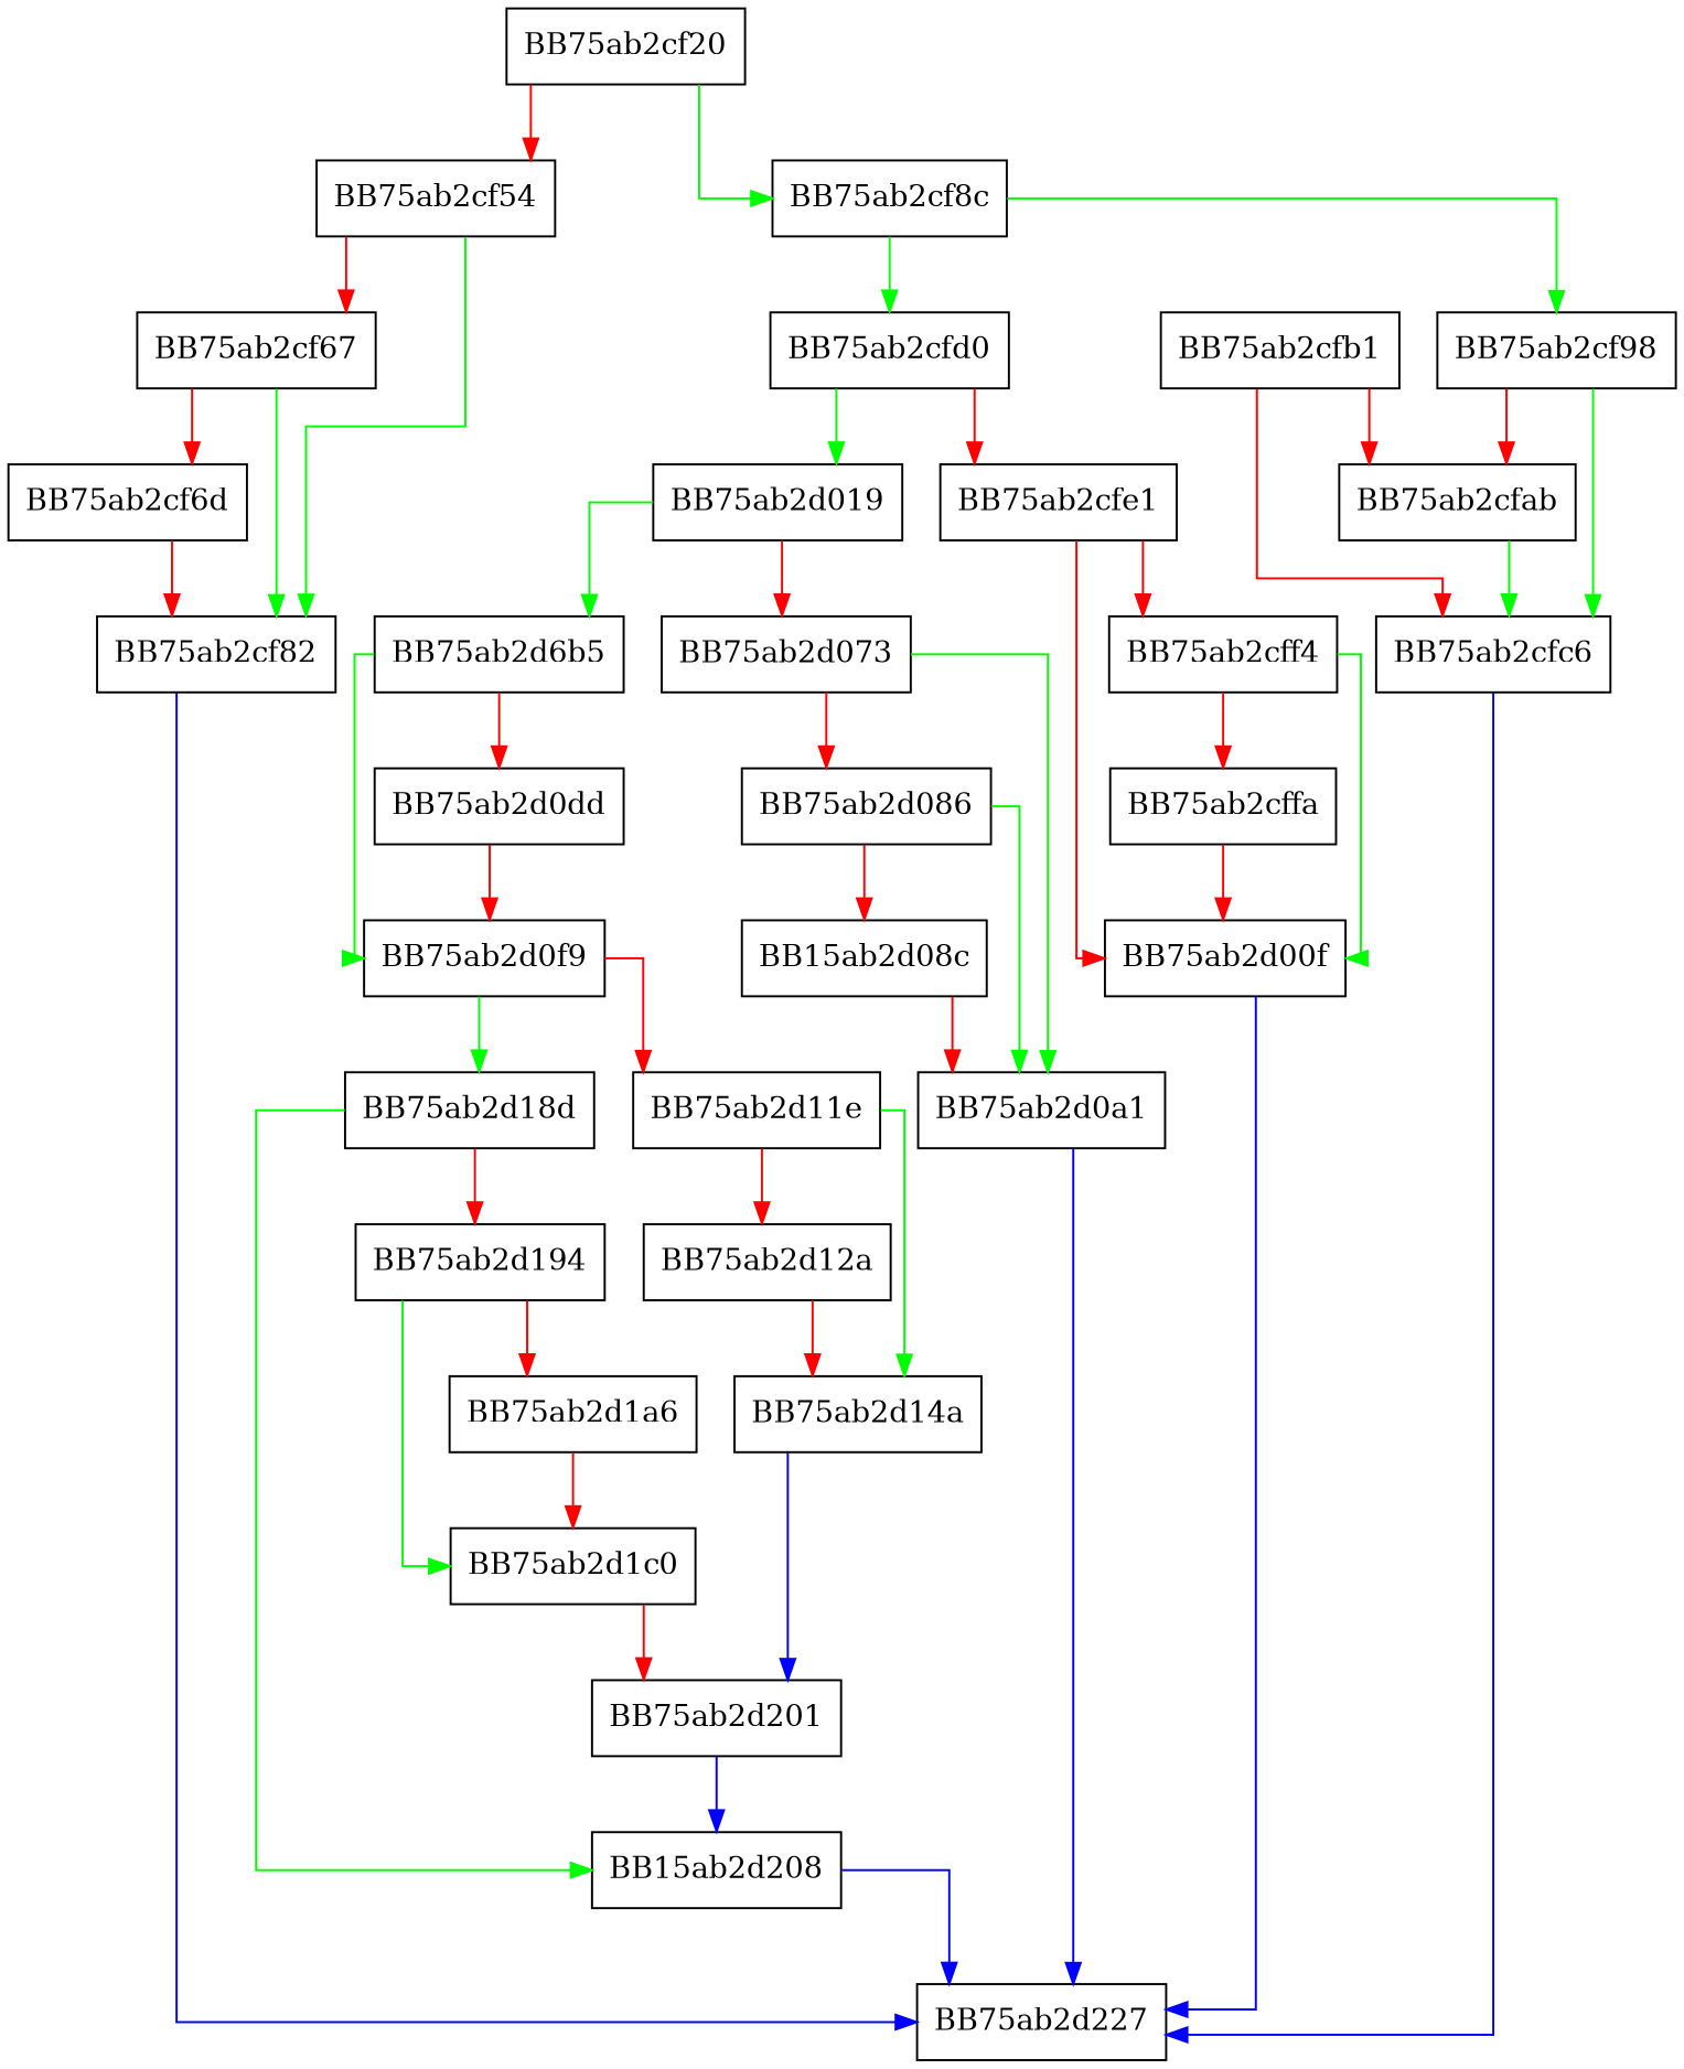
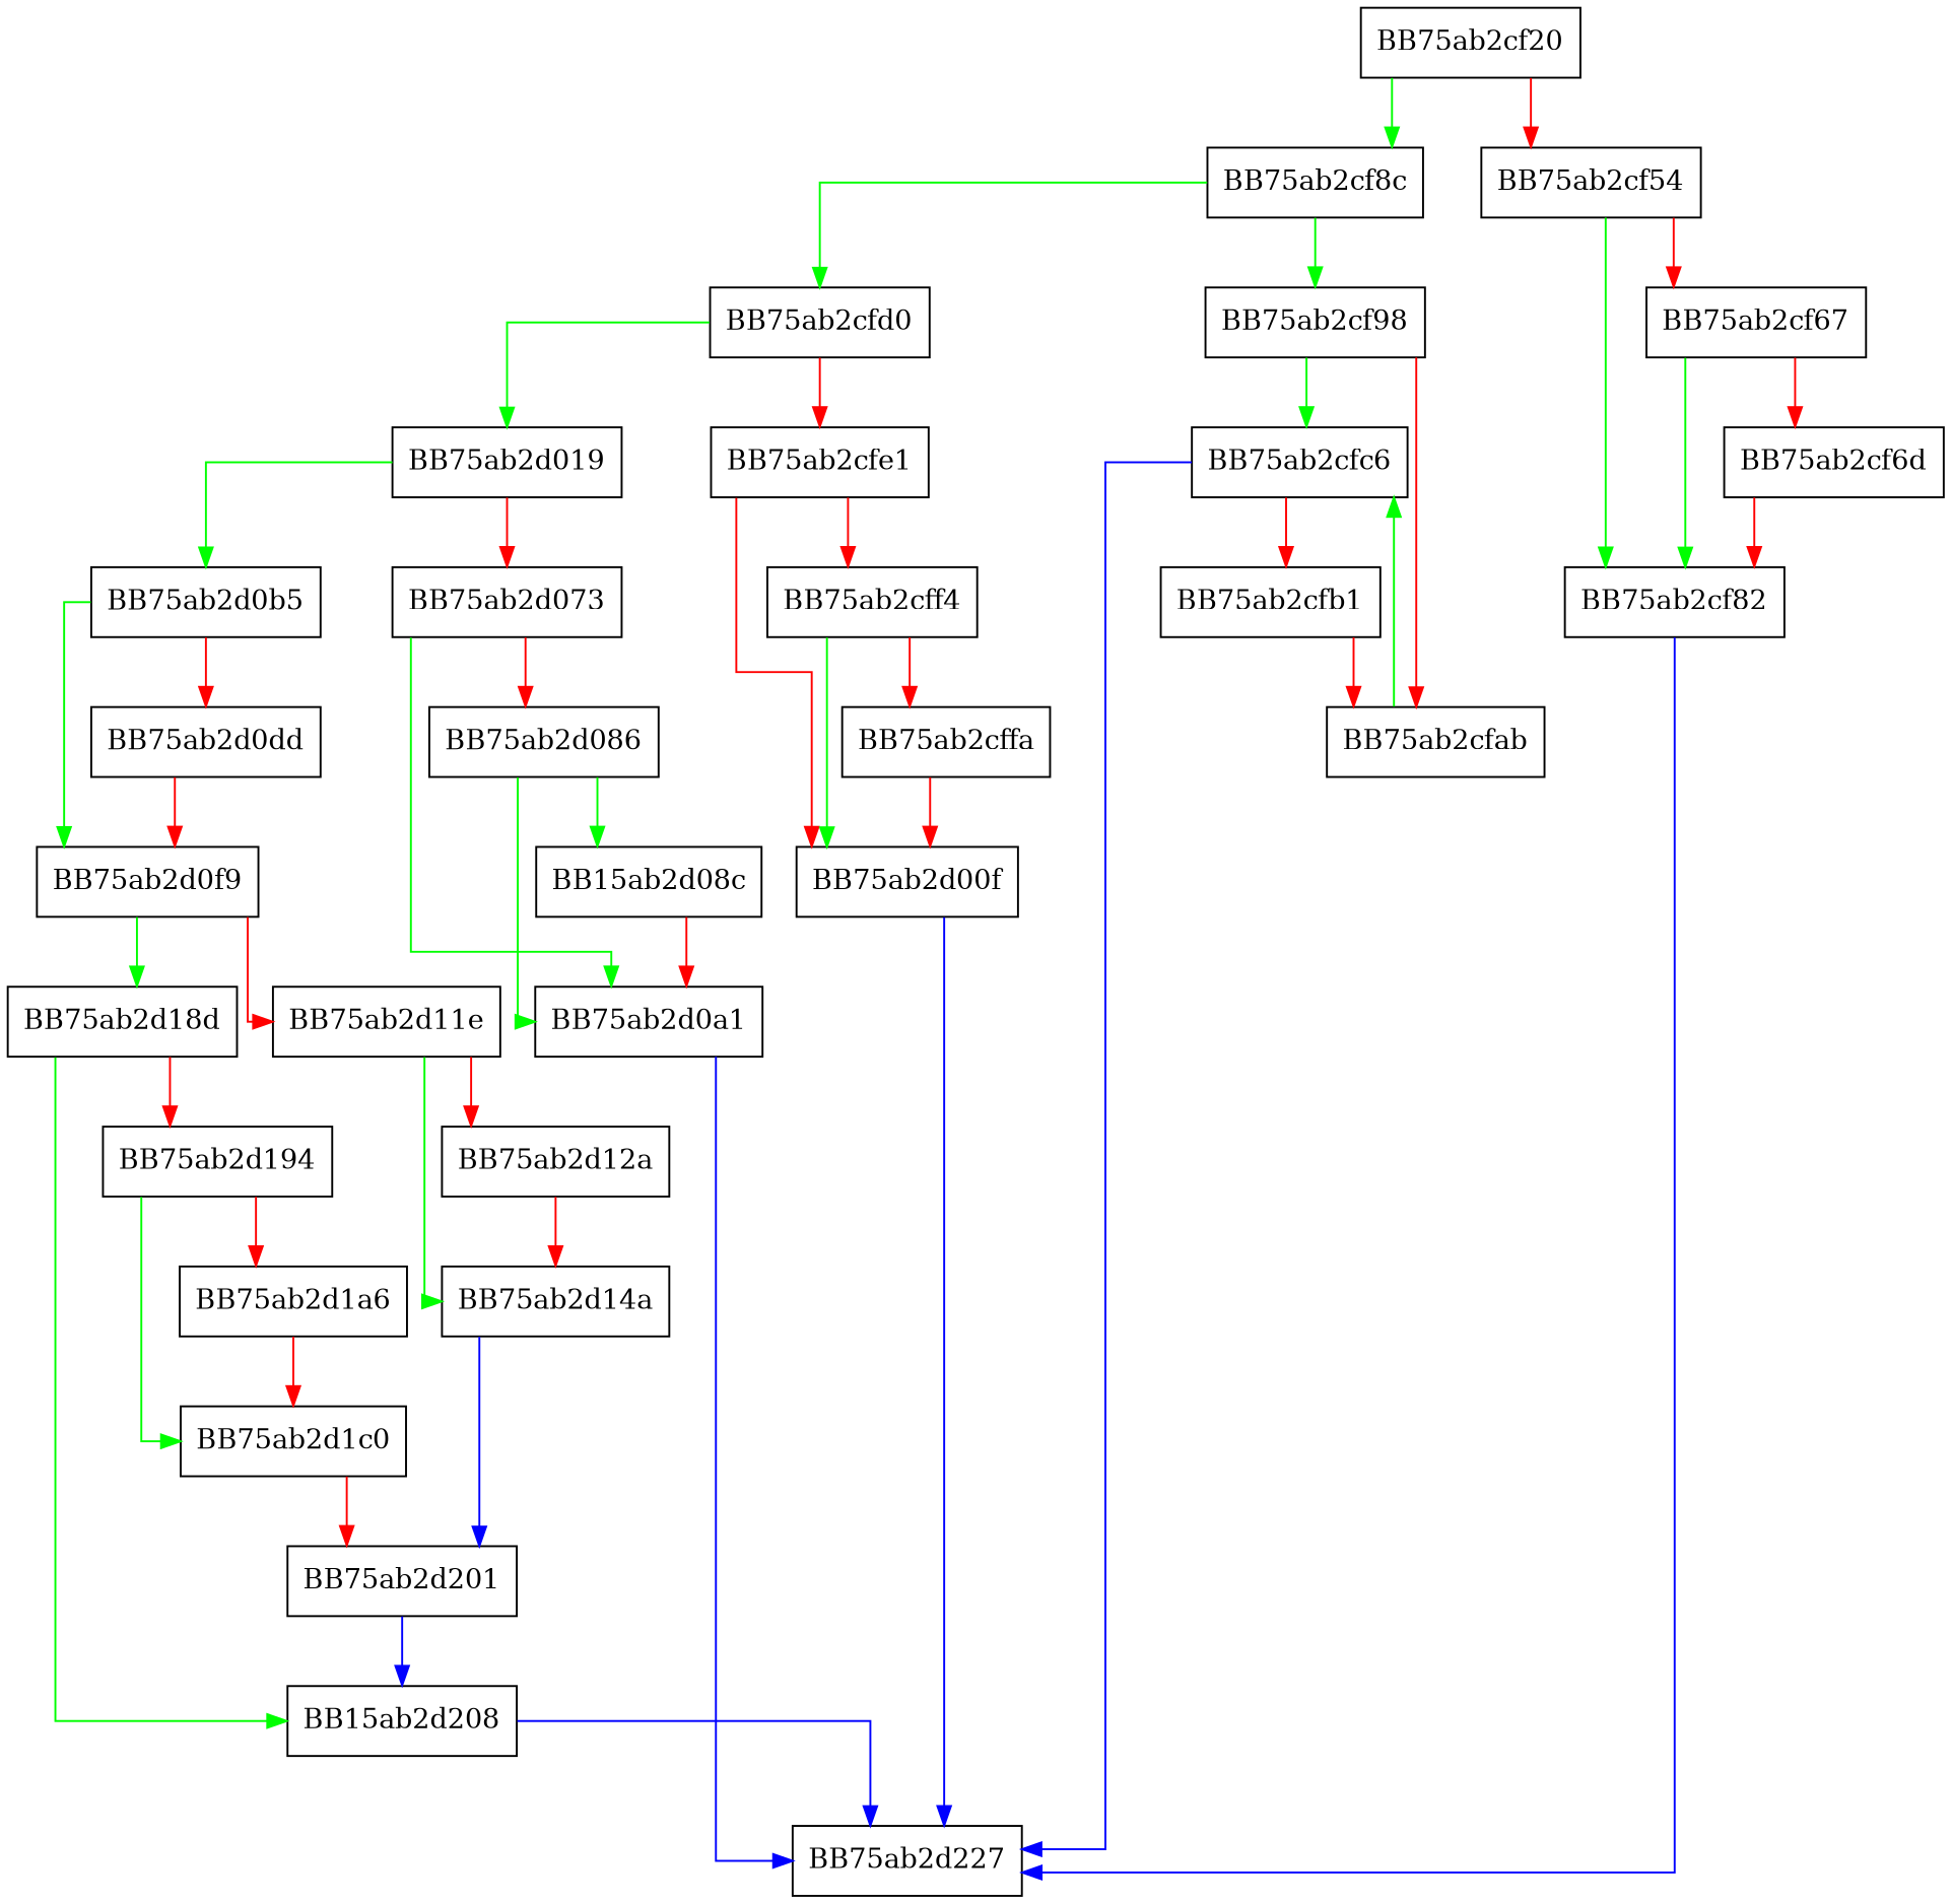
  digraph {
    splines=ortho
    node [shape=box]
    edge [color=red]
    BB75ab2cf20
    BB75ab2cf8c
    BB75ab2cf54
    BB75ab2cfd0
    BB75ab2cf98
    BB75ab2cf82
    BB75ab2cf67
    BB75ab2d019
    BB75ab2cfe1
    BB75ab2cfc6
    BB75ab2cfab
    BB75ab2d227
    BB75ab2cf6d
-   BB75ab2d0b5 [label=BB75ab2d6b5]
+   BB75ab2d0b5
    BB75ab2d073
    BB75ab2d00f
    BB75ab2cff4
    BB75ab2cfb1
    BB75ab2d0f9
    BB75ab2d0dd
    BB75ab2d0a1
    BB75ab2d086
    BB75ab2cffa
    BB75ab2d18d
    BB75ab2d11e
    n26 [label=BB15ab2d08c]
    n27 [label=BB15ab2d208]
    BB75ab2d194
    BB75ab2d14a
    BB75ab2d12a
    BB75ab2d1c0
    n32 [label=BB75ab2d1a6]
    BB75ab2d201
    BB75ab2cf20 -> BB75ab2cf8c [color=green]
    BB75ab2cf20 -> BB75ab2cf54
    BB75ab2cf8c -> BB75ab2cfd0 [color=green]
    BB75ab2cf8c -> BB75ab2cf98 [color=green]
    BB75ab2cf54 -> BB75ab2cf82 [color=green]
    BB75ab2cf54 -> BB75ab2cf67
    BB75ab2cfd0 -> BB75ab2d019 [color=green]
    BB75ab2cfd0 -> BB75ab2cfe1
    BB75ab2cf98 -> BB75ab2cfc6 [color=green]
    BB75ab2cf98 -> BB75ab2cfab
    BB75ab2cf82 -> BB75ab2d227 [color=blue]
    BB75ab2cf67 -> BB75ab2cf82 [color=green]
    BB75ab2cf67 -> BB75ab2cf6d
    BB75ab2d019 -> BB75ab2d0b5 [color=green]
    BB75ab2d019 -> BB75ab2d073
    BB75ab2cfe1 -> BB75ab2d00f
    BB75ab2cfe1 -> BB75ab2cff4
    BB75ab2cfc6 -> BB75ab2d227 [color=blue]
    BB75ab2cfab -> BB75ab2cfc6 [color=green]
    BB75ab2cf6d -> BB75ab2cf82
    BB75ab2d0b5 -> BB75ab2d0f9 [color=green]
    BB75ab2d0b5 -> BB75ab2d0dd
    BB75ab2d073 -> BB75ab2d0a1 [color=green]
    BB75ab2d073 -> BB75ab2d086
    BB75ab2d00f -> BB75ab2d227 [color=blue]
    BB75ab2cff4 -> BB75ab2d00f [color=green]
    BB75ab2cff4 -> BB75ab2cffa
-   BB75ab2cfb1 -> BB75ab2cfc6
+   BB75ab2cfc6 -> BB75ab2cfb1
    BB75ab2cfb1 -> BB75ab2cfab
    BB75ab2d0f9 -> BB75ab2d18d [color=green]
    BB75ab2d0f9 -> BB75ab2d11e
    BB75ab2d0dd -> BB75ab2d0f9
    BB75ab2d0a1 -> BB75ab2d227 [color=blue]
    BB75ab2d086 -> BB75ab2d0a1 [color=green]
-   BB75ab2d086 -> n26
+   BB75ab2d086 -> n26 [color=green]
    BB75ab2cffa -> BB75ab2d00f
    BB75ab2d18d -> n27 [color=green]
    BB75ab2d18d -> BB75ab2d194
    BB75ab2d11e -> BB75ab2d14a [color=green]
    BB75ab2d11e -> BB75ab2d12a
    n26 -> BB75ab2d0a1
    n27 -> BB75ab2d227 [color=blue]
    BB75ab2d194 -> BB75ab2d1c0 [color=green]
    BB75ab2d194 -> n32
    BB75ab2d14a -> BB75ab2d201 [color=blue]
    BB75ab2d12a -> BB75ab2d14a
    BB75ab2d1c0 -> BB75ab2d201
    n32 -> BB75ab2d1c0
    BB75ab2d201 -> n27 [color=blue]
  }
